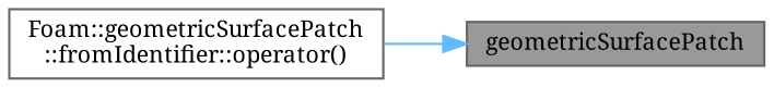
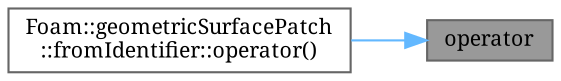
  digraph {
    rankdir=RL
    fontname="Noto Serif"
    node [fontname="Noto Serif" fontsize=10 shape=box style=filled]
-   n1 [color=gray40 fillcolor=grey60 fontcolor=black height=0.2 label=geometricSurfacePatch width=0.4]
+   n1 [color=gray40 fillcolor=grey60 fontcolor=black height=0.2 label=operator width=0.4]
    n2 [color=grey40 fillcolor=white height=0.2 label="Foam::geometricSurfacePatch\l::fromIdentifier::operator()" width=0.4]
    n1 -> n2 [color=steelblue1 dir=back fontname="Noto Serif" fontsize=10 labelfontname=Helvetica labelfontsize=10 style=solid]
  }
